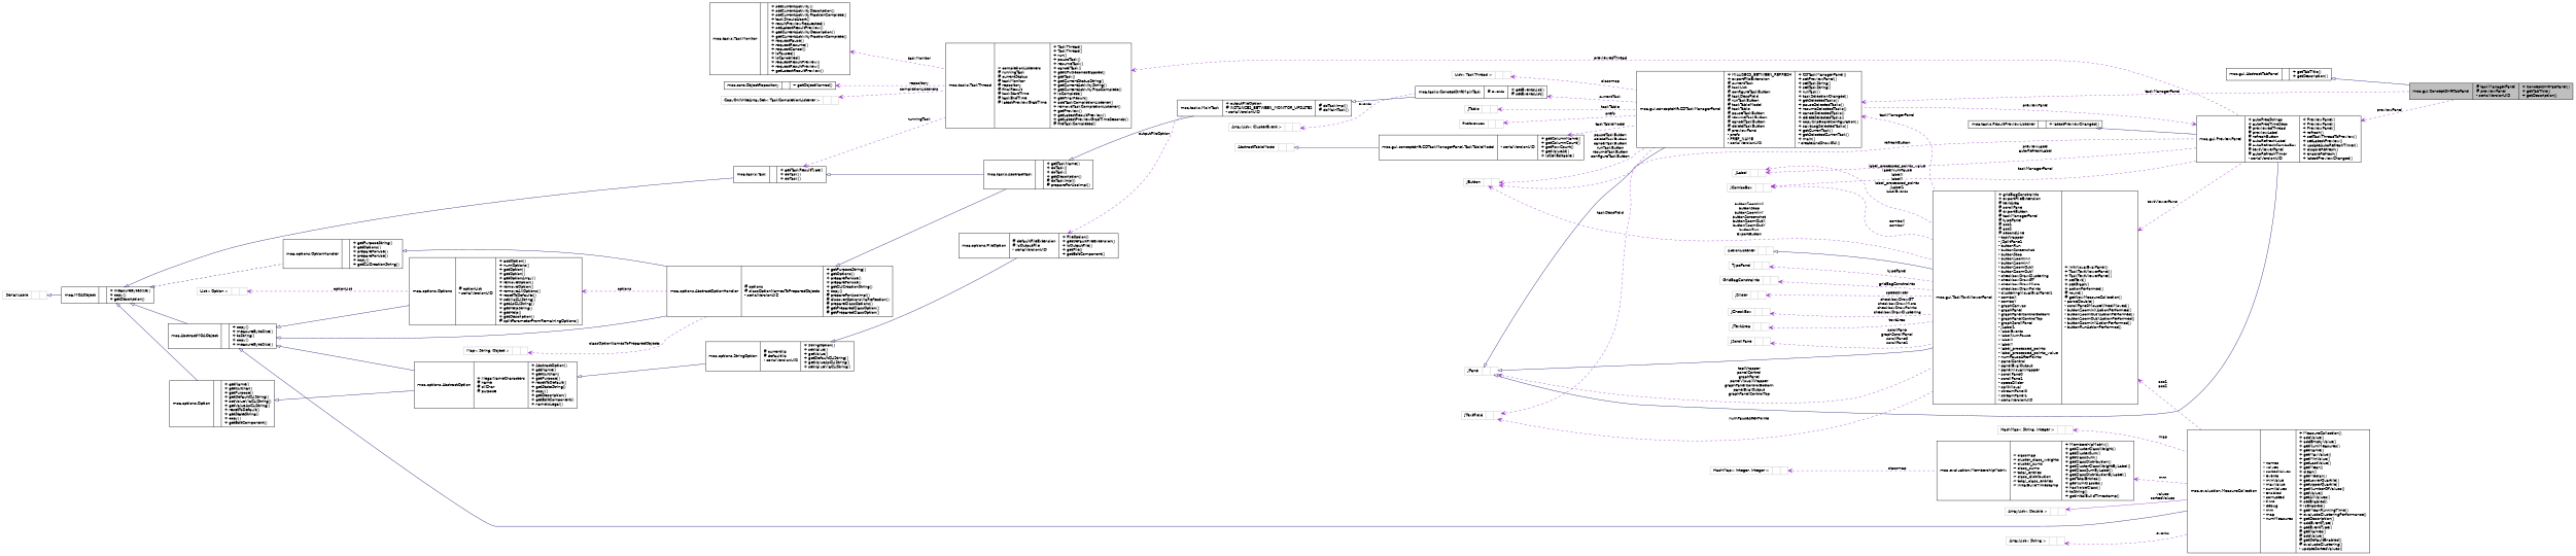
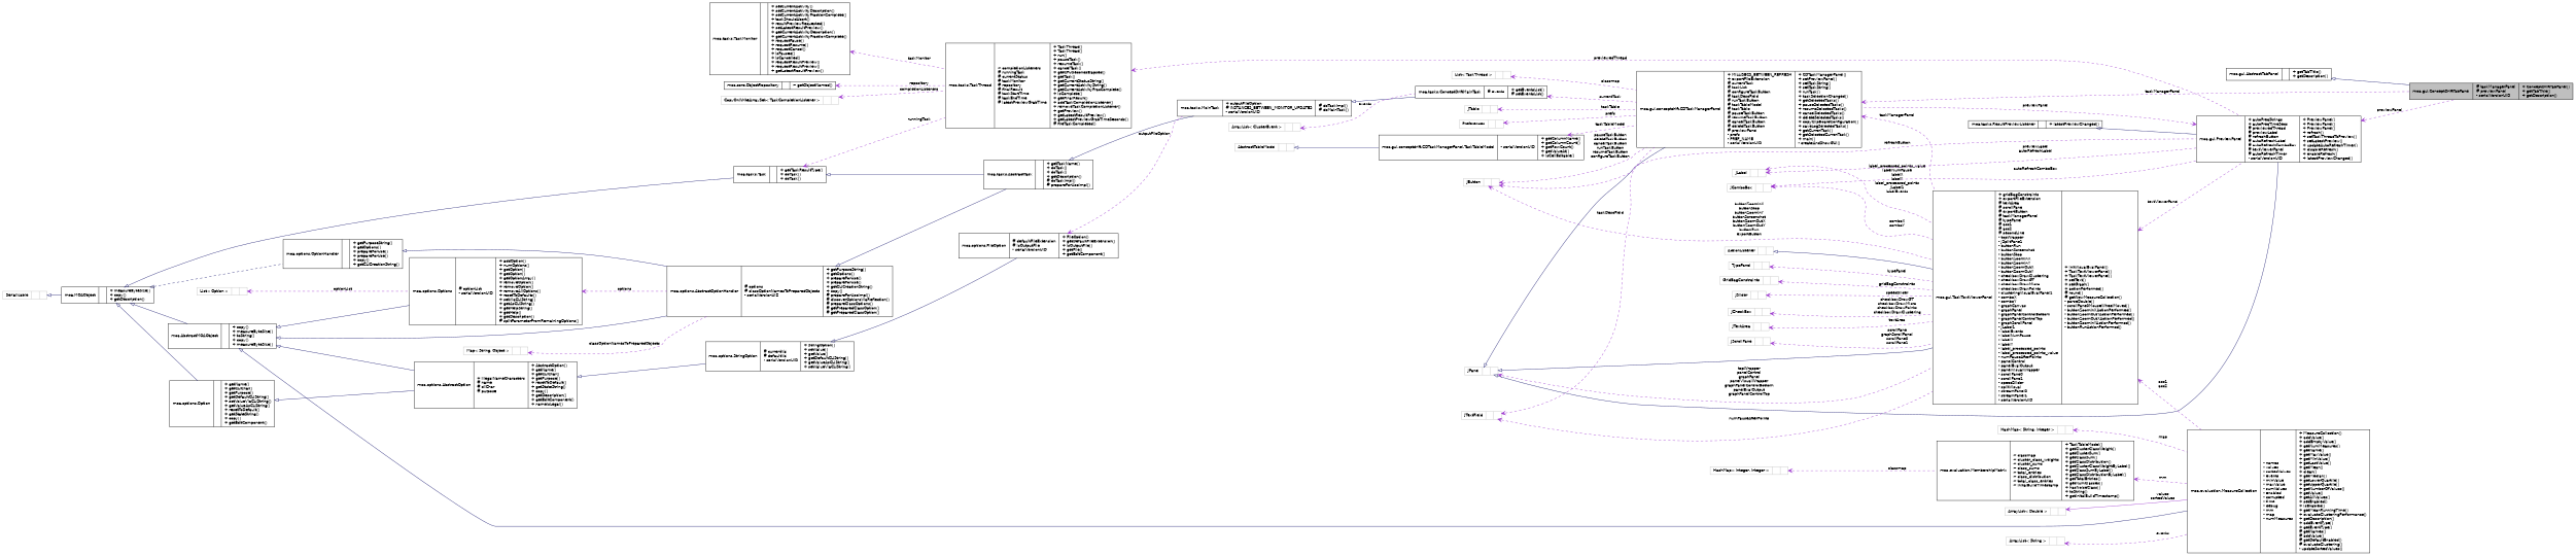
  digraph {
    rankdir=LR
    node [color=black fillcolor=white fontname=Helvetica fontsize=10 shape=record style=filled]
    edge [arrowtail=open color=darkorchid3 dir=back fontname=Helvetica fontsize=10 labelfontname=Helvetica labelfontsize=10 style=dashed]
    n1 [fillcolor=grey75 fontcolor=black height=0.2 label="{moa.gui.ConceptDriftTabPanel\n|# taskManagerPanel\l# previewPanel\l- serialVersionUID\l|+ ConceptDriftTabPanel()\l+ getTabTitle()\l+ getDescription()\l}" width=0.4]
    n2 [height=0.2 label="{moa.gui.AbstractTabPanel\n||+ getTabTitle()\l+ getDescription()\l}" width=0.4]
    n3 [height=0.2 label="{moa.gui.conceptdrift.CDTaskManagerPanel\n|+ MILLISECS_BETWEEN_REFRESH\l+ exportFileExtension\l# currentTask\l# taskList\l# configureTaskButton\l# taskDescField\l# runTaskButton\l# taskTableModel\l# taskTable\l# pauseTaskButton\l# resumeTaskButton\l# cancelTaskButton\l# deleteTaskButton\l# previewPanel\l- prefs\l- PREF_NAME\l- serialVersionUID\l|+ CDTaskManagerPanel()\l+ setPreviewPanel()\l+ setTaskString()\l+ setTaskString()\l+ runTask()\l+ taskSelectionChanged()\l+ getSelectedTasks()\l+ pauseSelectedTasks()\l+ resumeSelectedTasks()\l+ cancelSelectedTasks()\l+ deleteSelectedTasks()\l+ copyClipBoardConfiguration()\l+ saveLogSelectedTasks()\l+ getCurrenTask()\l+ getSelectedCurrenTask()\l+ main()\l- createAndShowGUI()\l}" width=0.4]
    n4 [height=0.2 label="{moa.gui.TaskTextViewerPanel\n|+ gridBagConstraints\l+ exportFileExtension\l# textArea\l# scrollPane\l# exportButton\l# taskManagerPanel\l# typePanel\l# acc1\l# acc2\l# secondLine\l- topWrapper\l- jSplitPane1\l- buttonRun\l- buttonScreenshot\l- buttonStop\l- buttonZoomInX\l- buttonZoomInY\l- buttonZoomOutX\l- buttonZoomOutY\l- checkboxDrawClustering\l- checkboxDrawGT\l- checkboxDrawMicro\l- checkboxDrawPoints\l- clusteringVisualEvalPanel1\l- comboX\l- comboY\l- graphCanvas\l- graphPanel\l- graphPanelControlBottom\l- graphPanelControlTop\l- graphScrollPanel\l- jLabel1\l- labelEvents\l- labelNumPause\l- labelX\l- labelY\l- label_processed_points\l- label_processed_points_value\l- numPauseAfterPoints\l- panelControl\l- panelEvalOutput\l- panelVisualWrapper\l- scrollPane0\l- scrollPane1\l- speedSlider\l- splitVisual\l- streamPanel0\l- streamPanel1\l- serialVersionUID\l|+ initVisualEvalPanel()\l+ TaskTextViewerPanel()\l+ TaskTextViewerPanel()\l+ setText()\l+ setGraph()\l+ actionPerformed()\l# round()\l# getNewMeasureCollection()\l- parseDouble()\l- scrollPane0MouseWheelMoved()\l- buttonZoomInXActionPerformed()\l- buttonZoomOutYActionPerformed()\l- buttonZoomOutXActionPerformed()\l- buttonZoomInYActionPerformed()\l- buttonRunActionPerformed()\l}" width=0.4]
    n5 [height=0.2 label="{moa.gui.PreviewPanel\n|+ autoFreqStrings\l+ autoFreqTimeSecs\l# previewedThread\l# previewLabel\l# refreshButton\l# autoRefreshLabel\l# autoRefreshComboBox\l# textViewerPanel\l# autoRefreshTimer\l- serialVersionUID\l|+ PreviewPanel()\l+ PreviewPanel()\l+ PreviewPanel()\l+ refresh()\l+ setTaskThreadToPreview()\l+ setLatestPreview()\l+ updateAutoRefreshTimer()\l+ disableRefresh()\l+ enableRefresh()\l+ latestPreviewChanged()\l}" width=0.4]
    n6 [height=0.2 label="{moa.evaluation.MeasureCollection\n|- names\l- values\l- sortedValues\l- events\l- minValue\l- maxValue\l- sumValues\l- enabled\l- corrupted\l- time\l- debug\l- mm\l- map\l- numMeasures\l|+ MeasureCollection()\l+ addValue()\l+ addEmptyValue()\l+ getNumMeasures()\l+ getName()\l+ getMaxValue()\l+ getMinValue()\l+ getLastValue()\l+ getMean()\l+ clean()\l+ getMedian()\l+ getLowerQuartile()\l+ getUpperQuartile()\l+ getNumberOfValues()\l+ getValue()\l+ getAllValues()\l+ setEnabled()\l+ isEnabled()\l+ getMeanRunningTime()\l+ evaluateClusteringPerformance()\l+ getDescription()\l+ addEventType()\l+ getEventType()\l# getNames()\l# addValue()\l# getDefaultEnabled()\l# evaluateClustering()\l- updateSortedValues()\l}" width=0.4]
    n7 [color=grey75 height=0.2 label="{JPanel\n||}" width=0.4]
    n8 [height=0.2 label="{moa.tasks.ConceptDriftMainTask\n|# events\l|+ getEventsList()\l# setEventsList()\l}" width=0.4]
    n9 [height=0.2 label="{moa.tasks.MainTask\n|+ outputFileOption\l# INSTANCES_BETWEEN_MONITOR_UPDATES\l- serialVersionUID\l|# doTaskImpl()\l# doMainTask()\l}" width=0.4]
    n10 [height=0.2 label="{moa.tasks.AbstractTask\n||+ getTaskName()\l+ doTask()\l+ doTask()\l+ getDescription()\l# doTaskImpl()\l# prepareForUseImpl()\l}" width=0.4]
    n11 [height=0.2 label="{moa.options.AbstractOptionHandler\n|# options\l# classOptionNamesToPreparedObjects\l- serialVersionUID\l|+ getPurposeString()\l+ getOptions()\l+ prepareForUse()\l+ prepareForUse()\l+ getCLICreationString()\l+ copy()\l# prepareForUseImpl()\l# discoverOptionsViaReflection()\l# prepareClassOptions()\l# getPreparedClassOption()\l# getPreparedClassOption()\l}" width=0.4]
    n12 [height=0.2 label="{moa.AbstractMOAObject\n||+ copy()\l+ measureByteSize()\l+ toString()\l+ copy()\l+ measureByteSize()\l}" width=0.4]
    n13 [height=0.2 label="{moa.options.Options\n|# optionList\l- serialVersionUID\l|+ addOption()\l+ numOptions()\l+ getOption()\l+ getOption()\l+ getOptionArray()\l+ removeOption()\l+ removeOption()\l+ removeAllOptions()\l+ resetToDefaults()\l+ setViaCLIString()\l+ getAsCLIString()\l+ getHelpString()\l+ getHelp()\l+ getDescription()\l# splitParameterFromRemainingOptions()\l}" width=0.4]
    n14 [height=0.2 label="{moa.options.AbstractOption\n|+ illegalNameCharacters\l# name\l# cliChar\l# purpose\l|+ AbstractOption()\l+ getName()\l+ getCLIChar()\l+ getPurpose()\l+ resetToDefault()\l+ getStateString()\l+ copy()\l+ getDescription()\l+ getEditComponent()\l+ nameIsLegal()\l}" width=0.4]
    n15 [height=0.2 label="{moa.options.StringOption\n|# currentVal\l# defaultVal\l- serialVersionUID\l|+ StringOption()\l+ setValue()\l+ getValue()\l+ getDefaultCLIString()\l+ getValueAsCLIString()\l+ setValueViaCLIString()\l}" width=0.4]
    n16 [height=0.2 label="{moa.MOAObject\n||+ measureByteSize()\l+ copy()\l+ getDescription()\l}" width=0.4]
    n17 [height=0.2 label="{moa.options.OptionHandler\n||+ getPurposeString()\l+ getOptions()\l+ prepareForUse()\l+ prepareForUse()\l+ copy()\l+ getCLICreationString()\l}" width=0.4]
    n18 [height=0.2 label="{moa.tasks.Task\n||+ getTaskResultType()\l+ doTask()\l+ doTask()\l}" width=0.4]
    n19 [height=0.2 label="{moa.options.Option\n||+ getName()\l+ getCLIChar()\l+ getPurpose()\l+ getDefaultCLIString()\l+ setValueViaCLIString()\l+ getValueAsCLIString()\l+ resetToDefault()\l+ getStateString()\l+ copy()\l+ getEditComponent()\l}" width=0.4]
    n20 [height=0.2 label="{moa.tasks.TaskThread\n|~ completionListeners\l# runningTask\l# currentStatus\l# taskMonitor\l# repository\l# finalResult\l# taskStartTime\l# taskEndTime\l# latestPreviewGrabTime\l|+ TaskThread()\l+ TaskThread()\l+ run()\l+ pauseTask()\l+ resumeTask()\l+ cancelTask()\l+ getCPUSecondsElapsed()\l+ getTask()\l+ getCurrentStatusString()\l+ getCurrentActivityString()\l+ getCurrentActivityFracComplete()\l+ isComplete()\l+ getFinalResult()\l+ addTaskCompletionListener()\l+ removeTaskCompletionListener()\l+ getPreview()\l+ getLatestResultPreview()\l+ getLatestPreviewGrabTimeSeconds()\l# fireTaskCompleted()\l}" width=0.4]
    n21 [color=grey75 height=0.2 label="{Serializable\n||}" width=0.4]
    n22 [color=grey75 height=0.2 label="{Map\< String, Object \>\n||}" width=0.4]
    n23 [color=grey75 height=0.2 label="{List\< Option \>\n||}" width=0.4]
    n24 [height=0.2 label="{moa.options.FileOption\n|# defaultFileExtension\l# isOutputFile\l- serialVersionUID\l|+ FileOption()\l+ getDefaultFileExtension()\l+ isOutputFile()\l+ getFile()\l+ getEditComponent()\l}" width=0.4]
    n25 [color=grey75 height=0.2 label="{ArrayList\< ClusterEvent \>\n||}" width=0.4]
    n26 [color=grey75 height=0.2 label="{Preferences\n||}" width=0.4]
    n27 [color=grey75 height=0.2 label="{JButton\n||}" width=0.4]
    n28 [height=0.2 label="{moa.tasks.ResultPreviewListener\n||+ latestPreviewChanged()\l}" width=0.4]
    n29 [color=grey75 height=0.2 label="{ActionListener\n||}" width=0.4]
    n30 [color=grey75 height=0.2 label="{TypePanel\n||}" width=0.4]
    n31 [color=grey75 height=0.2 label="{GridBagConstraints\n||}" width=0.4]
    n32 [color=grey75 height=0.2 label="{JSlider\n||}" width=0.4]
    n33 [color=grey75 height=0.2 label="{JCheckBox\n||}" width=0.4]
    n34 [color=grey75 height=0.2 label="{JTextArea\n||}" width=0.4]
    n35 [color=grey75 height=0.2 label="{JTextField\n||}" width=0.4]
    n36 [color=grey75 height=0.2 label="{JComboBox\n||}" width=0.4]
-   n37 [height=0.2 label="{moa.evaluation.MembershipMatrix\n|~ classmap\l~ cluster_class_weights\l~ cluster_sums\l~ class_sums\l~ total_entries\l~ class_distribution\l~ total_class_entries\l~ initalBuildTimestamp\l|+ MembershipMatrix()\l+ getClusterClassWeight()\l+ getClusterSum()\l+ getClassSum()\l+ getClassDistribution()\l+ getClusterClassWeightByLabel()\l+ getClassSumByLabel()\l+ getClassDistributionByLabel()\l+ getTotalEntries()\l+ getNumClasses()\l+ hasNoiseClass()\l+ toString()\l+ getInitalBuildTimestamp()\l}" width=0.4]
+   n37 [height=0.2 label="{moa.evaluation.MembershipMatrix\n|~ classmap\l~ cluster_class_weights\l~ cluster_sums\l~ class_sums\l~ total_entries\l~ class_distribution\l~ total_class_entries\l~ initalBuildTimestamp\l|+ TaskTableModel()\l+ getClusterClassWeight()\l+ getClusterSum()\l+ getClassSum()\l+ getClassDistribution()\l+ getClusterClassWeightByLabel()\l+ getClassSumByLabel()\l+ getClassDistributionByLabel()\l+ getTotalEntries()\l+ getNumClasses()\l+ hasNoiseClass()\l+ toString()\l+ getInitalBuildTimestamp()\l}" width=0.4]
    n38 [color=grey75 height=0.2 label="{HashMap\< Integer, Integer \>\n||}" width=0.4]
    n39 [color=grey75 height=0.2 label="{ArrayList\< Double \>\n||}" width=0.4]
    n40 [color=grey75 height=0.2 label="{ArrayList\< String \>\n||}" width=0.4]
    n41 [color=grey75 height=0.2 label="{HashMap\< String, Integer \>\n||}" width=0.4]
    n42 [color=grey75 height=0.2 label="{JLabel\n||}" width=0.4]
    n43 [color=grey75 height=0.2 label="{JScrollPane\n||}" width=0.4]
    n44 [height=0.2 label="{moa.tasks.TaskMonitor\n||+ setCurrentActivity()\l+ setCurrentActivityDescription()\l+ setCurrentActivityFractionComplete()\l+ taskShouldAbort()\l+ resultPreviewRequested()\l+ setLatestResultPreview()\l+ getCurrentActivityDescription()\l+ getCurrentActivityFractionComplete()\l+ requestPause()\l+ requestResume()\l+ requestCancel()\l+ isPaused()\l+ isCancelled()\l+ requestResultPreview()\l+ requestResultPreview()\l+ getLatestResultPreview()\l}" width=0.4]
    n45 [height=0.2 label="{moa.core.ObjectRepository\n||~ getObjectNamed()\l}" width=0.4]
    n46 [color=grey75 height=0.2 label="{CopyOnWriteArraySet\< TaskCompletionListener \>\n||}" width=0.4]
    n47 [color=grey75 height=0.2 label="{List\< TaskThread \>\n||}" width=0.4]
    n48 [height=0.2 label="{moa.gui.conceptdrift.CDTaskManagerPanel.TaskTableModel\n|- serialVersionUID\l|+ getColumnName()\l+ getColumnCount()\l+ getRowCount()\l+ getValueAt()\l+ isCellEditable()\l}" width=0.4]
    n49 [color=grey75 height=0.2 label="{AbstractTableModel\n||}" width=0.4]
    n50 [color=grey75 height=0.2 label="{JTable\n||}" width=0.4]
    n2 -> n1 [arrowtail=empty color=midnightblue style=solid]
    n3 -> n1 [label=taskManagerPanel]
    n3 -> n4 [label=taskManagerPanel]
    n4 -> n5 [label=textViewerPanel]
    n4 -> n6 [label="acc1\nacc2"]
    n5 -> n1 [label=previewPanel]
    n5 -> n3 [label=previewPanel]
    n7 -> n3 [arrowtail=empty color=midnightblue style=solid]
    n7 -> n4 [arrowtail=empty color=midnightblue style=solid]
    n7 -> n4 [label="topWrapper\npanelControl\ngraphPanel\npanelVisualWrapper\ngraphPanelControlBottom\npanelEvalOutput\ngraphPanelControlTop"]
    n7 -> n5 [arrowtail=empty color=midnightblue style=solid]
    n8 -> n3 [label=currentTask]
    n9 -> n8 [arrowtail=empty color=midnightblue style=solid]
    n10 -> n9 [arrowtail=empty color=midnightblue style=solid]
    n11 -> n10 [arrowtail=empty color=midnightblue style=solid]
    n12 -> n6 [arrowtail=empty color=midnightblue style=solid]
    n12 -> n11 [arrowtail=empty color=midnightblue style=solid]
    n12 -> n13 [arrowtail=empty color=midnightblue style=solid]
    n12 -> n14 [arrowtail=empty color=midnightblue style=solid]
    n13 -> n11 [label=options]
    n14 -> n15 [arrowtail=empty color=midnightblue style=solid]
    n15 -> n24 [arrowtail=empty color=midnightblue style=solid]
    n16 -> n12 [arrowtail=empty color=midnightblue style=solid]
    n16 -> n17 [arrowtail=empty color=midnightblue]
    n16 -> n18 [arrowtail=empty color=midnightblue style=solid]
    n16 -> n19 [arrowtail=empty color=midnightblue style=solid]
    n17 -> n11 [arrowtail=empty color=midnightblue style=solid]
    n18 -> n10 [arrowtail=empty color=midnightblue style=solid]
    n18 -> n20 [label=runningTask]
    n19 -> n14 [arrowtail=empty color=midnightblue style=solid]
    n20 -> n5 [label=previewedThread]
    n21 -> n16 [arrowtail=empty color=midnightblue style=solid]
    n22 -> n11 [label=classOptionNamesToPreparedObjects]
    n23 -> n13 [label=optionList]
    n24 -> n9 [label=outputFileOption]
    n25 -> n8 [label=events]
    n26 -> n3 [label=prefs]
    n27 -> n3 [label="pauseTaskButton\ndeleteTaskButton\ncancelTaskButton\nrunTaskButton\nresumeTaskButton\nconfigureTaskButton"]
    n27 -> n4 [label="buttonZoomInX\nbuttonStop\nbuttonZoomInY\nbuttonScreenshot\nbuttonZoomOutX\nbuttonZoomOutY\nbuttonRun\nexportButton"]
    n27 -> n5 [label=refreshButton]
    n28 -> n5 [arrowtail=empty color=midnightblue style=solid]
    n29 -> n4 [arrowtail=empty color=midnightblue style=solid]
    n30 -> n4 [label=typePanel]
    n31 -> n4 [label=gridBagConstraints]
    n32 -> n4 [label=speedSlider]
    n33 -> n4 [label="checkboxDrawGT\ncheckboxDrawMicro\ncheckboxDrawPoints\ncheckboxDrawClustering"]
    n34 -> n4 [label=textArea]
    n35 -> n3 [label=taskDescField]
    n35 -> n4 [label=numPauseAfterPoints]
    n36 -> n4 [label="comboX\ncomboY"]
-   n36 -> n5 [label=taskManagerPanel]
+   n36 -> n5 [label=autoRefreshComboBox]
    n37 -> n6 [label=mm]
    n38 -> n37 [label=classmap]
    n39 -> n6 [label="values\nsortedValues" style=solid]
    n40 -> n6 [label=events]
    n41 -> n6 [label=map]
    n42 -> n4 [label="label_processed_points_value\nlabelNumPause\nlabelX\nlabelY\nlabel_processed_points\njLabel1\nlabelEvents"]
    n42 -> n5 [label="previewLabel\nautoRefreshLabel"]
    n43 -> n4 [label="scrollPane\ngraphScrollPanel\nscrollPane0\nscrollPane1"]
    n44 -> n20 [label=taskMonitor]
    n45 -> n20 [label=repository]
    n46 -> n20 [label=completionListeners]
    n47 -> n3 [label=classmap]
    n48 -> n3 [label=taskTableModel]
    n49 -> n48 [arrowtail=empty color=midnightblue style=solid]
    n50 -> n3 [label=taskTable]
  }
